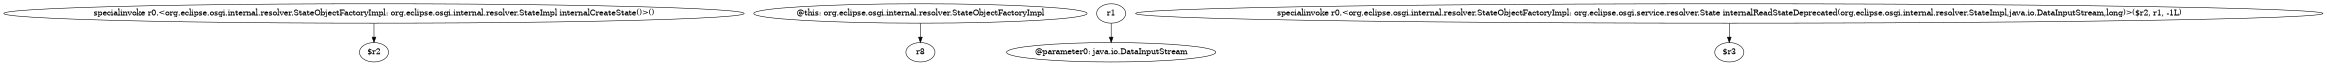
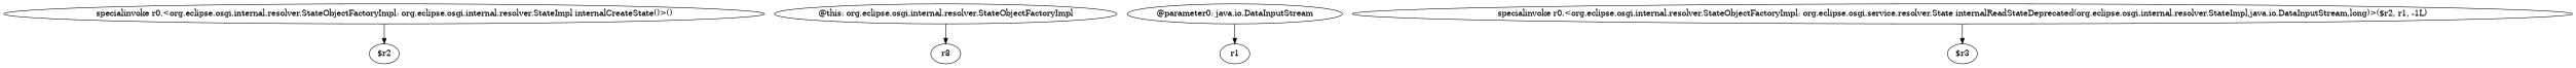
  digraph {
    n1 [label="specialinvoke r0.<org.eclipse.osgi.internal.resolver.StateObjectFactoryImpl: org.eclipse.osgi.internal.resolver.StateImpl internalCreateState()>()"]
    n2 [label="$r2"]
    n3 [label="@this: org.eclipse.osgi.internal.resolver.StateObjectFactoryImpl"]
    n4 [label=r8]
    n5 [label="@parameter0: java.io.DataInputStream"]
    n6 [label=r1]
    n7 [label="specialinvoke r0.<org.eclipse.osgi.internal.resolver.StateObjectFactoryImpl: org.eclipse.osgi.service.resolver.State internalReadStateDeprecated(org.eclipse.osgi.internal.resolver.StateImpl,java.io.DataInputStream,long)>($r2, r1, -1L)"]
    n8 [label="$r3"]
    n1 -> n2
    n3 -> n4
-   n6 -> n5
+   n5 -> n6
    n7 -> n8
  }
